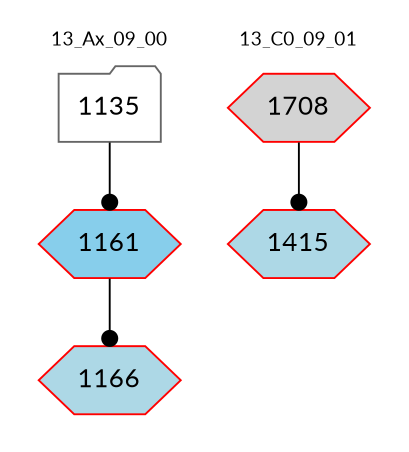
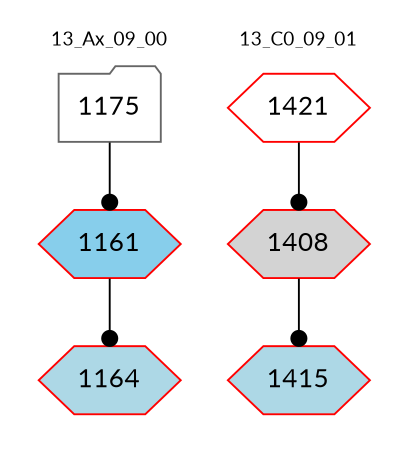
  digraph {
    fontname=Lato
    node [color=red fillcolor=white fontname=Lato shape=hexagon style=filled]
    edge [arrowhead=dot color=black fontname=Lato]
-   n1 [color=gray40 label=1135 shape=folder]
+   n1 [color=gray40 label=1175 shape=folder]
    n2 [fillcolor=skyblue label=1161]
-   n3 [fillcolor=lightblue label=1166]
-   n5 [fillcolor=lightgrey label=1708]
+   n3 [fillcolor=lightblue label=1164]
+   n4 [label=1421]
+   n5 [fillcolor=lightgrey label=1408]
    n6 [fillcolor=lightblue label=1415]
    subgraph cluster_1 {
      color=white
      fontsize=10
      label="13_Ax_09_00"
      n1
      n2
      n3
    }
    subgraph cluster_2 {
      color=white
      fontsize=10
      label="13_C0_09_01"
+     n4
      n5
      n6
    }
    n1 -> n2
    n2 -> n3
+   n4 -> n5
    n5 -> n6
  }
